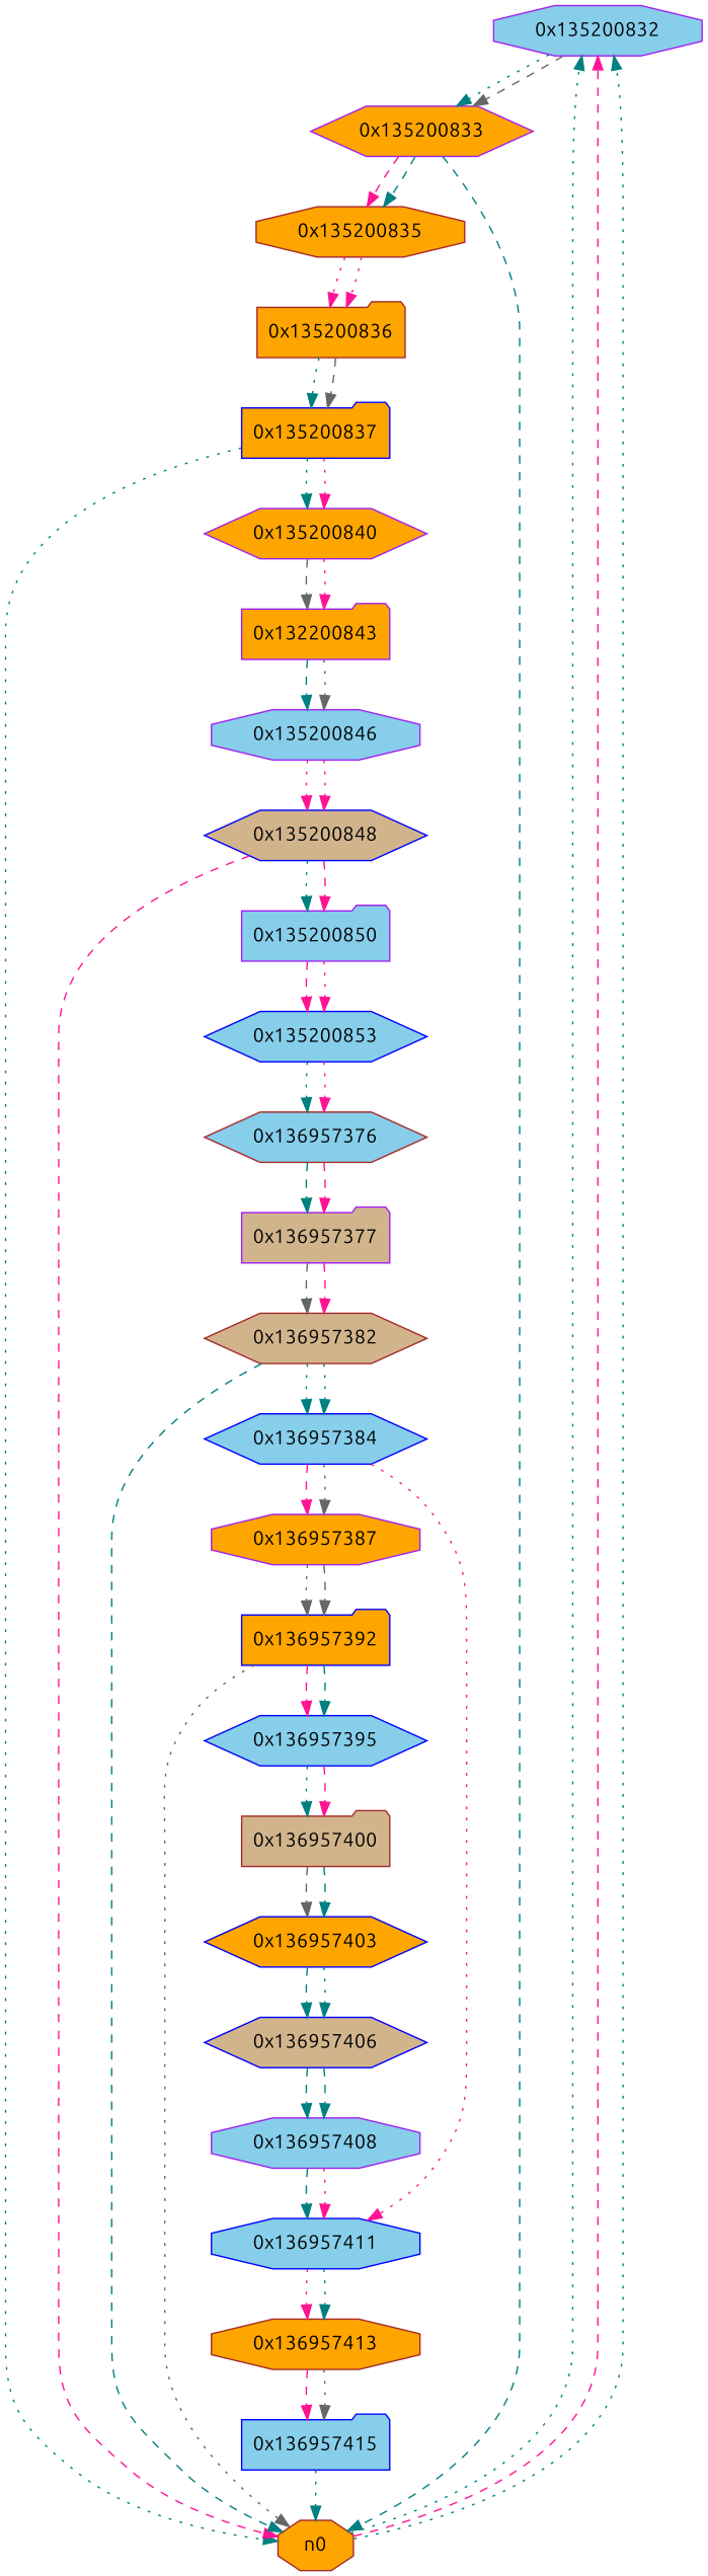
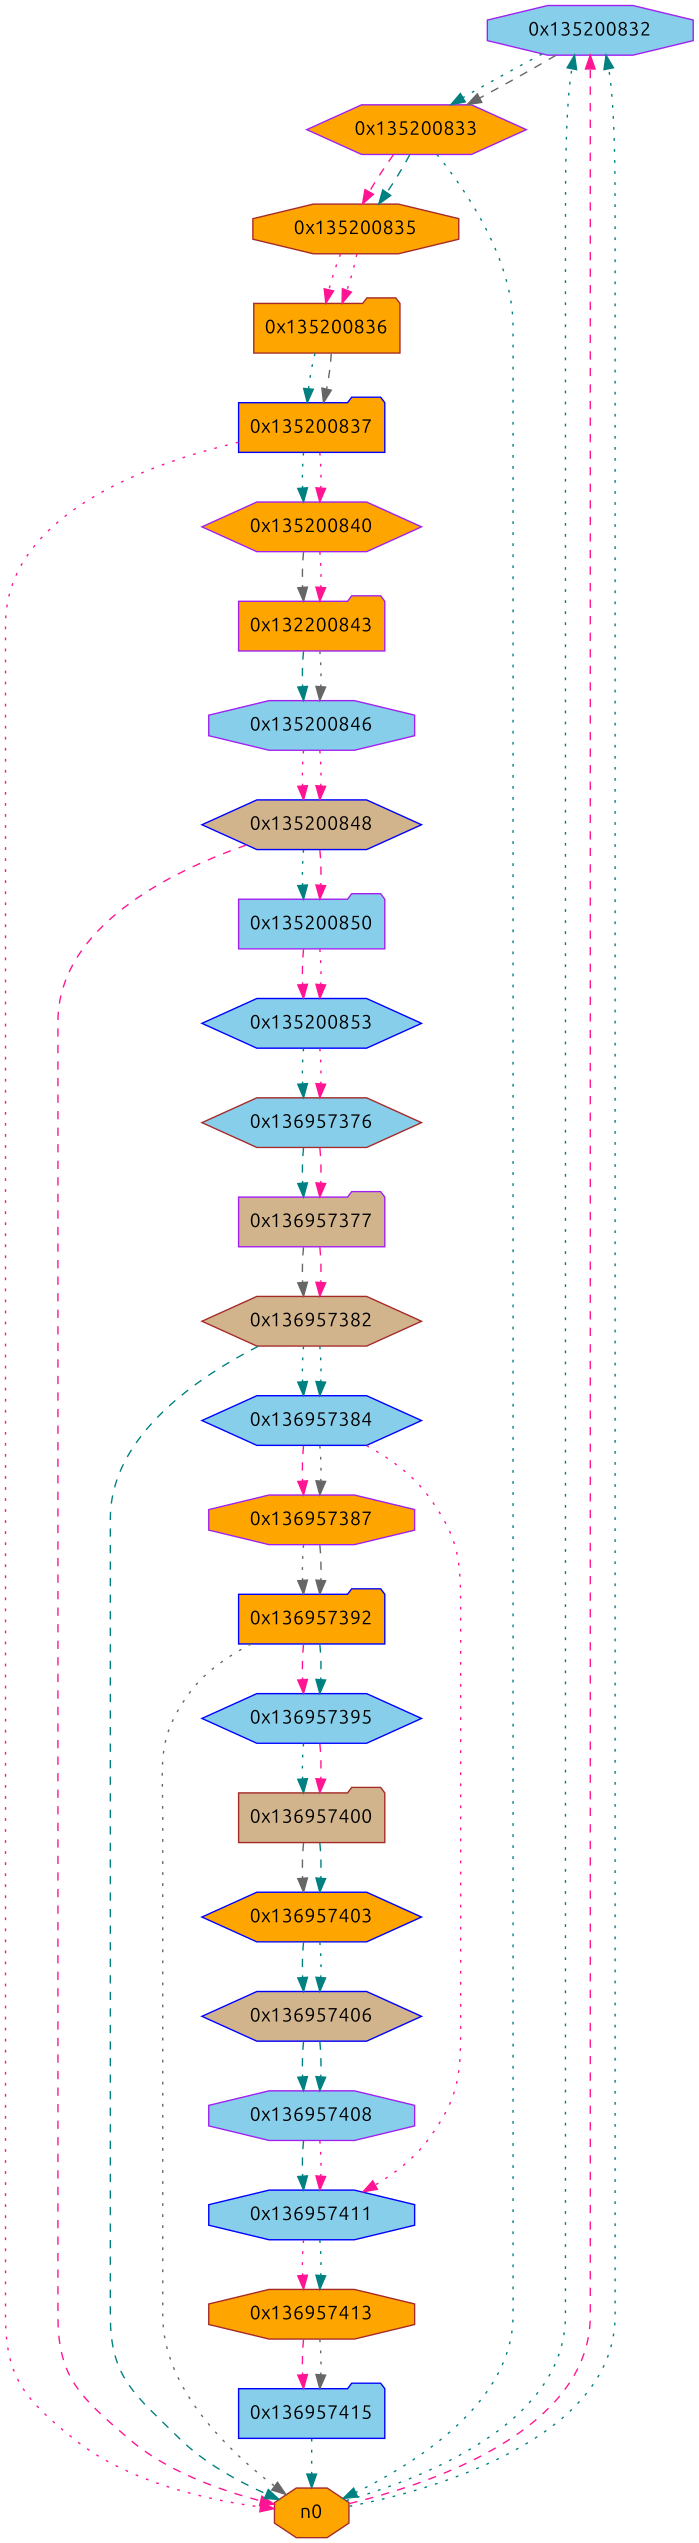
  digraph {
    fontname=Ubuntu
    node [color=blue fillcolor=orange fontname=Ubuntu shape=hexagon style=filled]
    edge [color=teal fontname=Ubuntu style=dotted]
    n1 [color=purple fillcolor=skyblue label="0x135200832" shape=octagon]
    n2 [color=purple label="0x135200833"]
    n3 [color=brown label="0x135200835" shape=octagon]
    n0 [color=brown shape=octagon]
    n4 [color=brown label="0x135200836" shape=folder]
    n5 [label="0x135200837" shape=folder]
    n6 [color=purple label="0x135200840"]
    n7 [color=purple label="0x132200843" shape=folder]
    n8 [color=purple fillcolor=skyblue label="0x135200846" shape=octagon]
    n9 [fillcolor=tan label="0x135200848"]
    n10 [color=purple fillcolor=skyblue label="0x135200850" shape=folder]
    n11 [fillcolor=skyblue label="0x135200853"]
    n12 [color=brown fillcolor=skyblue label="0x136957376"]
    n13 [color=purple fillcolor=tan label="0x136957377" shape=folder]
    n14 [color=brown fillcolor=tan label="0x136957382"]
    n15 [fillcolor=skyblue label="0x136957384"]
    n16 [color=purple label="0x136957387" shape=octagon]
    n23 [fillcolor=skyblue label="0x136957411" shape=octagon]
    n17 [label="0x136957392" shape=folder]
    n18 [fillcolor=skyblue label="0x136957395"]
    n19 [color=brown fillcolor=tan label="0x136957400" shape=folder]
    n20 [label="0x136957403"]
    n21 [fillcolor=tan label="0x136957406"]
    n22 [color=purple fillcolor=skyblue label="0x136957408" shape=octagon]
    n24 [color=brown label="0x136957413" shape=octagon]
    n25 [fillcolor=skyblue label="0x136957415" shape=folder]
    n1 -> n2
    n1 -> n2 [color=gray40 style=dashed]
    n2 -> n3 [color=deeppink style=dashed]
    n2 -> n3 [style=dashed]
-   n2 -> n0 [style=dashed]
+   n2 -> n0
    n3 -> n4 [color=deeppink]
    n3 -> n4 [color=deeppink]
    n0 -> n1
    n0 -> n1 [color=deeppink style=dashed]
    n0 -> n1
    n4 -> n5
    n4 -> n5 [color=gray40 style=dashed]
-   n5 -> n0
+   n5 -> n0 [color=deeppink]
    n5 -> n6
    n5 -> n6 [color=deeppink]
    n6 -> n7 [color=gray40 style=dashed]
    n6 -> n7 [color=deeppink]
    n7 -> n8 [style=dashed]
    n7 -> n8 [color=gray40]
    n8 -> n9 [color=deeppink]
    n8 -> n9 [color=deeppink]
    n9 -> n0 [color=deeppink style=dashed]
    n9 -> n10
    n9 -> n10 [color=deeppink style=dashed]
    n10 -> n11 [color=deeppink style=dashed]
    n10 -> n11 [color=deeppink]
    n11 -> n12
    n11 -> n12 [color=deeppink]
    n12 -> n13 [style=dashed]
    n12 -> n13 [color=deeppink style=dashed]
    n13 -> n14 [color=gray40 style=dashed]
    n13 -> n14 [color=deeppink style=dashed]
    n14 -> n0 [style=dashed]
    n14 -> n15
    n14 -> n15
    n15 -> n16 [color=deeppink style=dashed]
    n15 -> n16 [color=gray40]
    n15 -> n23 [color=deeppink]
    n16 -> n17 [color=gray40]
    n16 -> n17 [color=gray40 style=dashed]
    n23 -> n24 [color=deeppink]
    n23 -> n24
    n17 -> n0 [color=gray40]
    n17 -> n18 [color=deeppink style=dashed]
    n17 -> n18 [style=dashed]
    n18 -> n19
    n18 -> n19 [color=deeppink style=dashed]
    n19 -> n20 [color=gray40 style=dashed]
    n19 -> n20 [style=dashed]
    n20 -> n21 [style=dashed]
    n20 -> n21
    n21 -> n22 [style=dashed]
    n21 -> n22 [style=dashed]
    n22 -> n23 [style=dashed]
    n22 -> n23 [color=deeppink]
    n24 -> n25 [color=deeppink style=dashed]
    n24 -> n25 [color=gray40]
    n25 -> n0
  }
